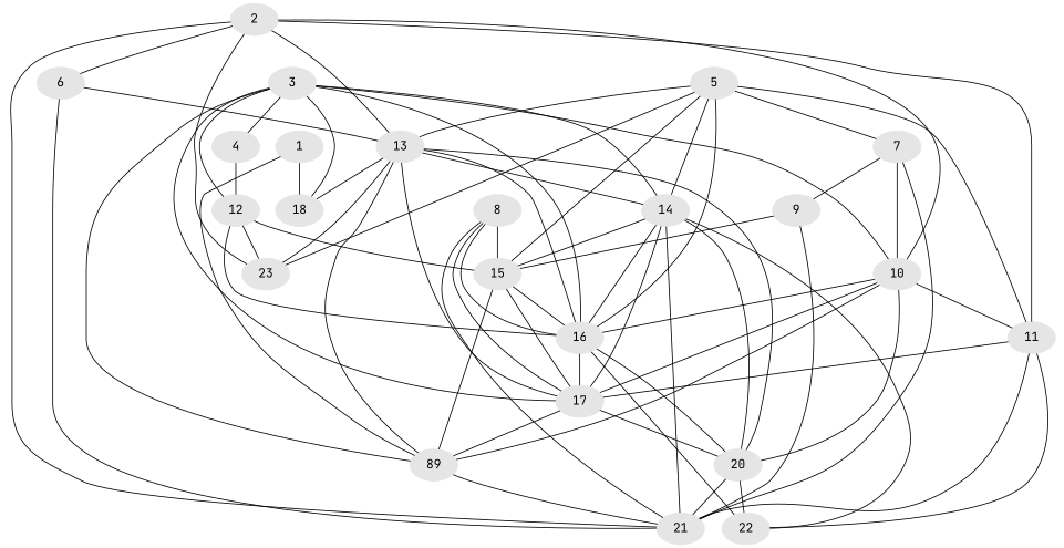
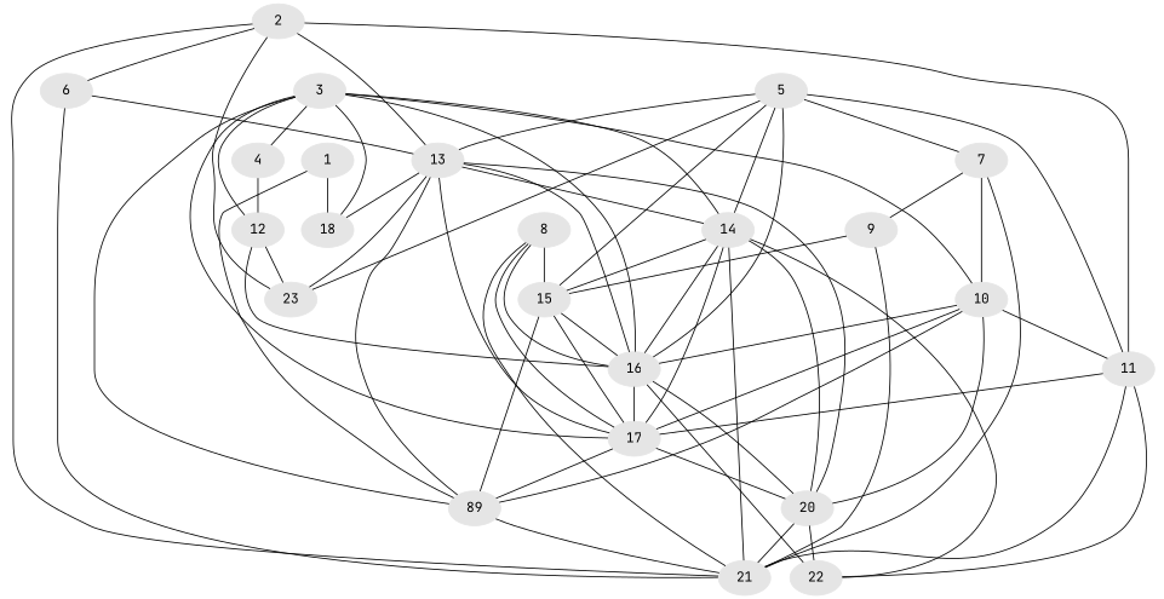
  graph {
    fontname="JetBrains Mono"
    node [color=gray90 fontname="JetBrains Mono" style=filled]
    edge [fontname="JetBrains Mono" weight=1.0]
    1
    18
    n3 [label=89]
    21
    2
    6
    10
    11
    13
    23
    16
    17
    20
    22
    14
    3
    4
    12
    15
    5
    7
    9
    8
    1 -- 18
    1 -- n3
    n3 -- 21
    2 -- 21
    2 -- 6
-   2 -- 10
    2 -- 11
    2 -- 13
    2 -- 23
    6 -- 21
    6 -- 13
    10 -- n3 [weight=2.0]
    10 -- 11
    10 -- 16
    10 -- 17
    10 -- 20
    11 -- 21
    11 -- 17
    11 -- 22 [weight=2.0]
    13 -- 18
    13 -- n3
    13 -- 23
    13 -- 16 [weight=2.0]
    13 -- 17
    13 -- 20
    13 -- 14
    16 -- 17
    16 -- 20
    16 -- 22 [weight=2.0]
    17 -- n3 [weight=2.0]
    17 -- 20 [weight=2.0]
    20 -- 21
    20 -- 22
    14 -- 21 [weight=2.0]
    14 -- 16
    14 -- 17 [weight=2.0]
    14 -- 20
    14 -- 22
    14 -- 15
    3 -- 18 [weight=2.0]
    3 -- n3 [weight=2.0]
    3 -- 10
    3 -- 16 [weight=3.0]
    3 -- 17
    3 -- 14
    3 -- 4 [weight=2.0]
    3 -- 12 [weight=2.0]
    4 -- 12
    12 -- 23
    12 -- 16
-   12 -- 15
    15 -- n3
    15 -- 16
    15 -- 17
    5 -- 11 [weight=2.0]
    5 -- 13
    5 -- 23 [weight=2.0]
    5 -- 16 [weight=2.0]
    5 -- 14
    5 -- 15
    5 -- 7
    7 -- 21
    7 -- 10 [weight=2.0]
    7 -- 9
    9 -- 21
    9 -- 15
    8 -- 21
    8 -- 16
    8 -- 17
    8 -- 15
  }
